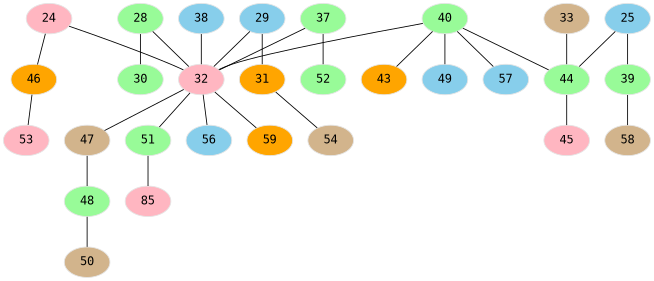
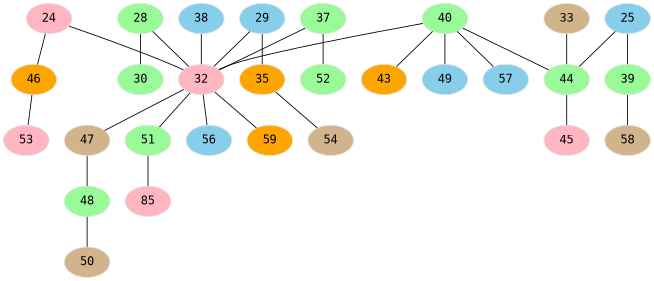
  graph {
    fontname="DejaVu Sans Mono"
    node [color=gray90 fillcolor=palegreen fontname="DejaVu Sans Mono" style=filled]
    edge [fontname="DejaVu Sans Mono"]
    n1 [fillcolor=lightpink label=32 super="+34+20"]
    47 [fillcolor=tan]
    51
    56 [fillcolor=skyblue]
    59 [fillcolor=orange]
    24 [fillcolor=lightpink]
    46 [fillcolor=orange]
    53 [fillcolor=lightpink]
    25 [fillcolor=skyblue]
    39
    44 [super="+15+10+14+41"]
    58 [fillcolor=tan]
    45 [fillcolor=lightpink]
    28
    30
    29 [fillcolor=skyblue]
-   35 [fillcolor=orange label=31]
+   35 [fillcolor=orange]
    54 [fillcolor=tan]
    33 [fillcolor=tan super="+17+18+21"]
    37
    52
    38 [fillcolor=skyblue]
    40 [super="+23+31+36"]
    43 [fillcolor=orange]
    49 [fillcolor=skyblue]
    57 [fillcolor=skyblue]
    48
    n28 [fillcolor=lightpink label=85]
    50 [fillcolor=tan]
    n1 -- 47
    n1 -- 51
    n1 -- 56
    n1 -- 59
    47 -- 48
    51 -- n28
    24 -- n1
    24 -- 46
    46 -- 53
    25 -- 39
    25 -- 44
    39 -- 58
    44 -- 45
    28 -- n1
    28 -- 30
    29 -- n1
    29 -- 35
    35 -- 54
    33 -- 44
    37 -- n1
    37 -- 52
    38 -- n1
    40 -- n1
    40 -- 44
    40 -- 43
    40 -- 49
    40 -- 57
    48 -- 50
  }
